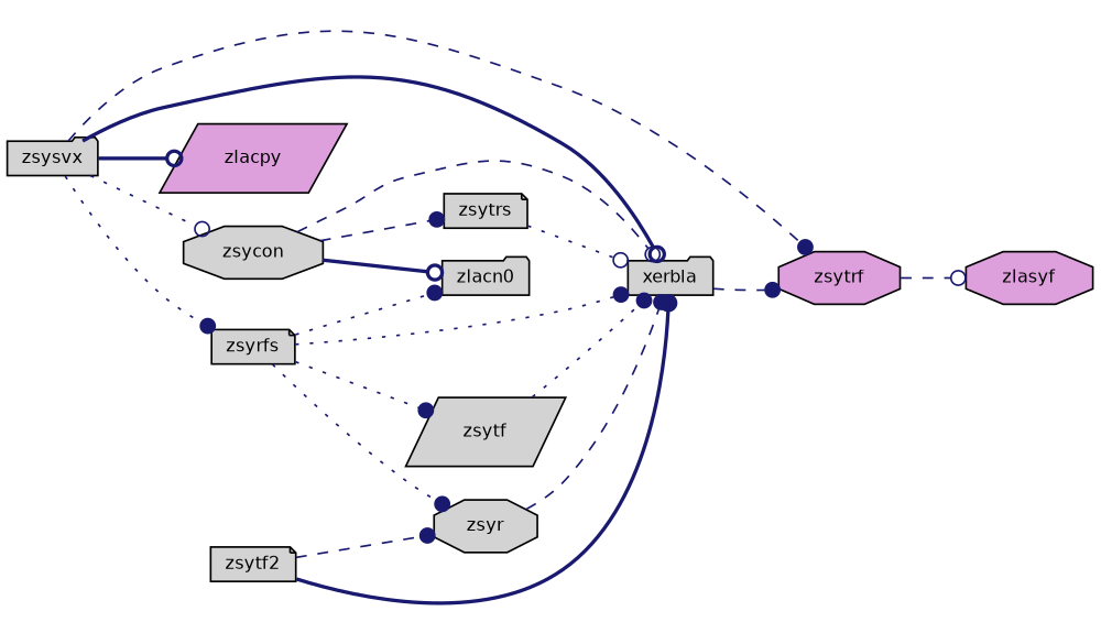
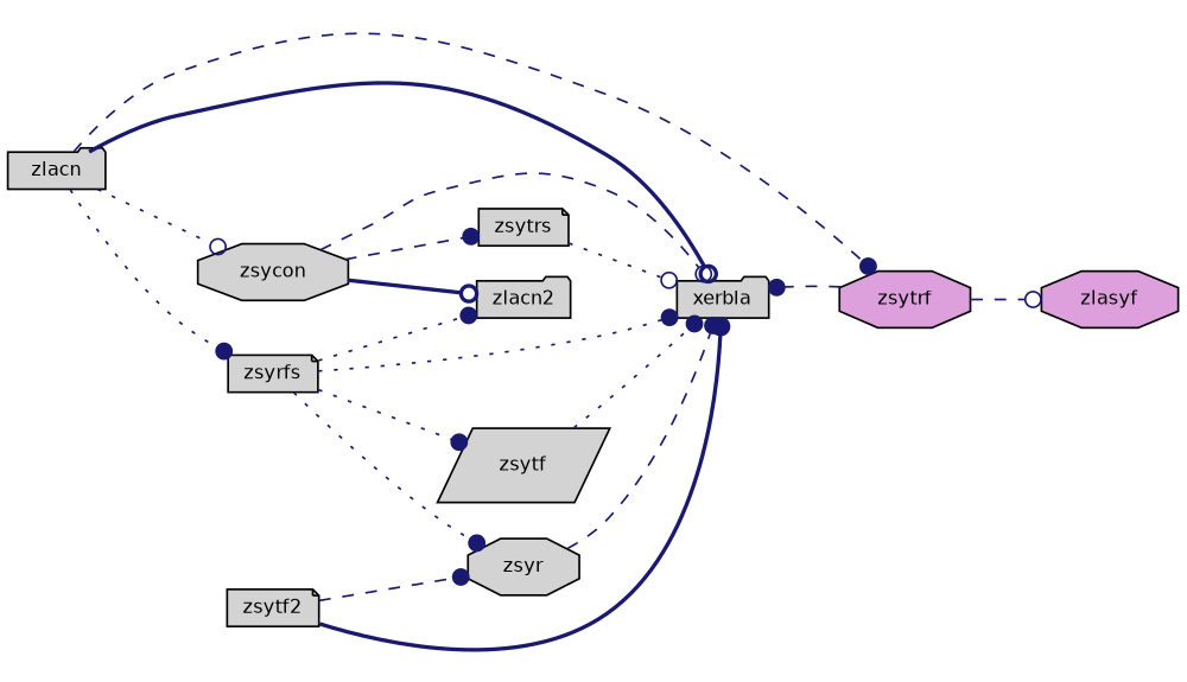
  digraph {
    rankdir=LR
    node [color=black fillcolor=lightgrey fontname=Helvetica fontsize=10 shape=octagon style=filled]
    edge [arrowhead=dot color=midnightblue fontname=Helvetica fontsize=10 labelfontname=Helvetica labelfontsize=10 style=dotted]
-   n1 [fontcolor=black height=0.2 label=zsysvx shape=folder width=0.4]
+   n1 [fontcolor=black height=0.2 label=zlacn shape=folder width=0.4]
    n2 [height=0.2 label=xerbla shape=folder width=0.4]
-   n3 [fillcolor=plum height=0.2 label=zlacpy shape=parallelogram width=0.4]
    n4 [height=0.2 label=zsycon width=0.4]
    n5 [height=0.2 label=zsyrfs shape=note width=0.4]
    n6 [fillcolor=plum height=0.2 label=zsytrf width=0.4]
    n7 [height=0.2 label=zsytrs shape=note width=0.4]
-   n8 [height=0.2 label=zlacn0 shape=folder width=0.4]
+   n8 [height=0.2 label=zlacn2 shape=folder width=0.4]
    n9 [height=0.2 label=zsytf shape=parallelogram width=0.4]
    n10 [height=0.2 label=zsyr width=0.4]
    n11 [fillcolor=plum height=0.2 label=zlasyf width=0.4]
    n12 [height=0.2 label=zsytf2 shape=note width=0.4]
    n1 -> n2 [arrowhead=odot style=bold]
-   n1 -> n3 [arrowhead=odot style=bold]
    n1 -> n4 [arrowhead=odot]
    n1 -> n5
    n1 -> n6 [style=dashed]
    n4 -> n2 [arrowhead=odot style=dashed]
    n4 -> n7 [style=dashed]
    n4 -> n8 [arrowhead=odot style=bold]
    n5 -> n2
    n5 -> n8
    n5 -> n9
    n5 -> n10
-   n2 -> n6 [style=dashed]
+   n6 -> n2 [style=dashed]
    n6 -> n11 [arrowhead=odot style=dashed]
    n7 -> n2 [arrowhead=odot]
    n9 -> n2
    n10 -> n2 [style=dashed]
    n12 -> n2 [style=bold]
    n12 -> n10 [style=dashed]
  }
